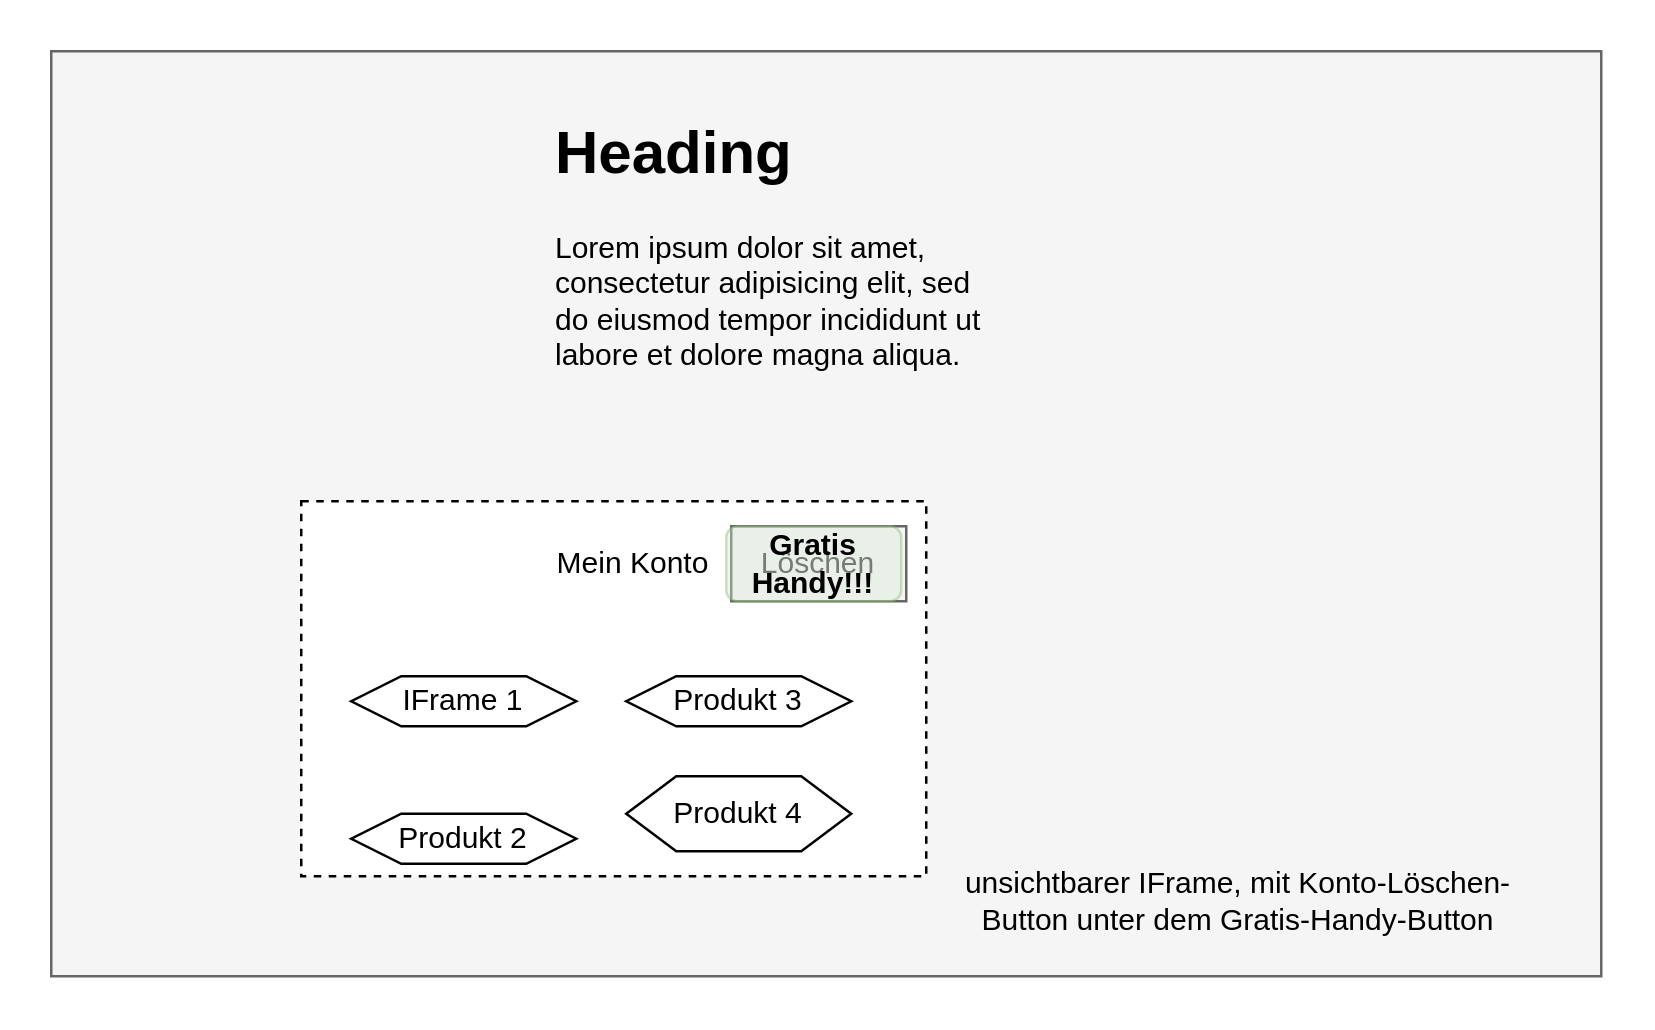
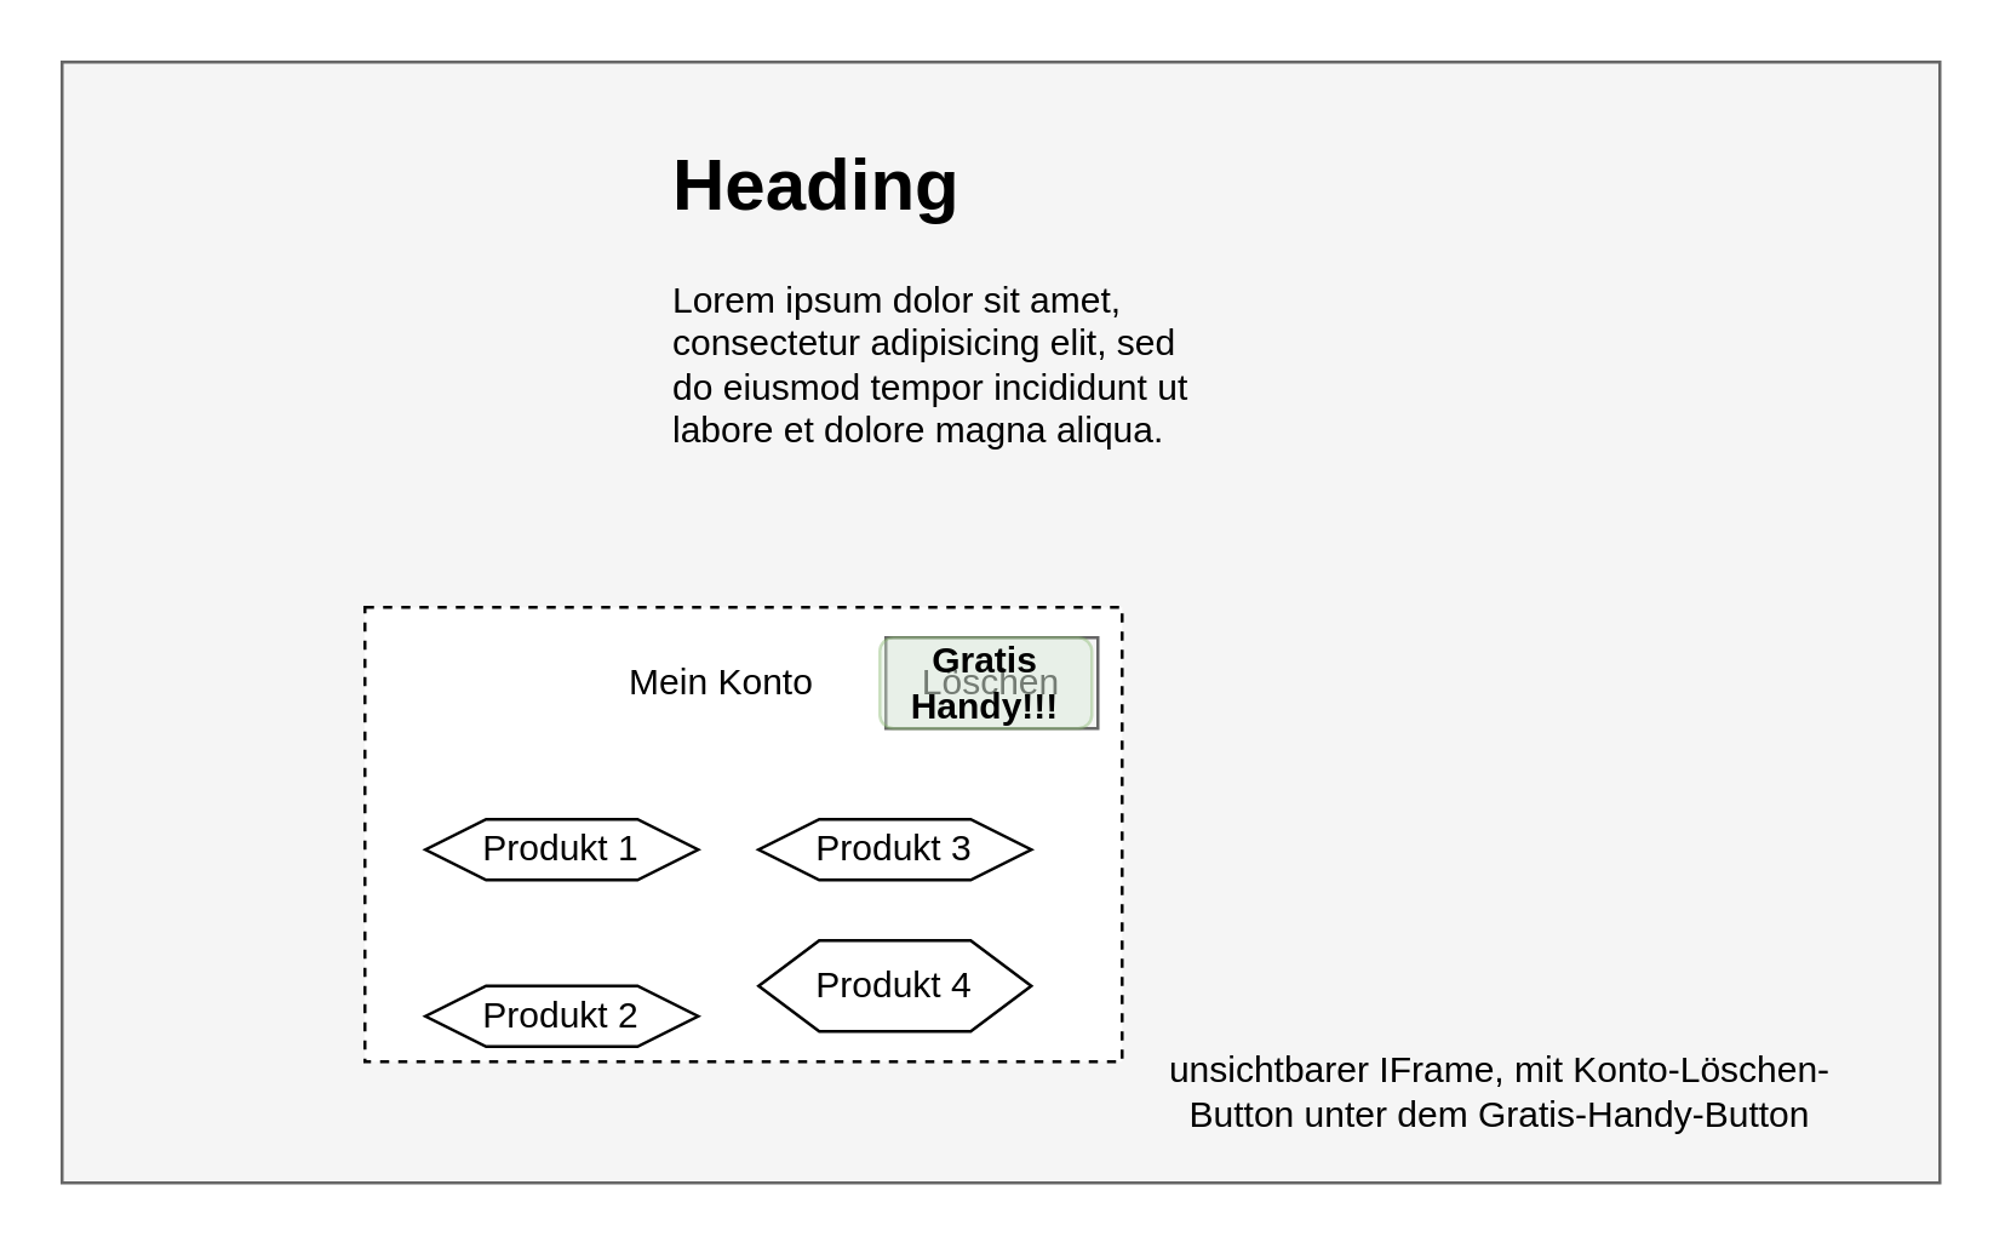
  <mxCell id="0" />
  <mxCell id="1" parent="0" />
  <mxCell id="2" value="" style="rounded=0;whiteSpace=wrap;html=1;fillColor=#f5f5f5;fontColor=#333333;strokeColor=#666666;" vertex="1" parent="1"><mxGeometry x="20" y="20" width="620" height="370" as="geometry" /></mxCell>
  <mxCell id="3" value="&lt;h1 style=&quot;margin-top: 0px;&quot;&gt;Heading&lt;/h1&gt;&lt;p&gt;Lorem ipsum dolor sit amet, consectetur adipisicing elit, sed do eiusmod tempor incididunt ut labore et dolore magna aliqua.&lt;/p&gt;" style="text;html=1;whiteSpace=wrap;overflow=hidden;rounded=0;" vertex="1" parent="1"><mxGeometry x="220" y="40" width="180" height="120" as="geometry" /></mxCell>
  <mxCell id="4" value="" style="group" vertex="1" connectable="0" parent="1"><mxGeometry x="120" y="200" width="300" height="150" as="geometry" /></mxCell>
  <mxCell id="5" value="" style="rounded=0;whiteSpace=wrap;html=1;dashed=1;" vertex="1" parent="4"><mxGeometry width="250" height="150" as="geometry" /></mxCell>
- <mxCell id="6" value="Mein Konto" style="text;html=1;align=center;verticalAlign=middle;whiteSpace=wrap;rounded=0;" vertex="1" parent="4"><mxGeometry x="98" y="10" width="70" height="30" as="geometry" /></mxCell>
+ <mxCell id="6" value="Mein Konto" style="text;html=1;align=center;verticalAlign=middle;whiteSpace=wrap;rounded=0;" vertex="1" parent="4"><mxGeometry x="83" y="10" width="70" height="30" as="geometry" /></mxCell>
  <mxCell id="7" value="Löschen" style="text;html=1;align=center;verticalAlign=middle;whiteSpace=wrap;rounded=0;fillColor=#f5f5f5;fontColor=#333333;strokeColor=#666666;" vertex="1" parent="4"><mxGeometry x="172" y="10" width="70" height="30" as="geometry" /></mxCell>
- <mxCell id="8" value="IFrame 1" style="shape=hexagon;perimeter=hexagonPerimeter2;whiteSpace=wrap;html=1;fixedSize=1;" vertex="1" parent="4"><mxGeometry x="20" y="70" width="90" height="20" as="geometry" /></mxCell>
+ <mxCell id="8" value="Produkt 1" style="shape=hexagon;perimeter=hexagonPerimeter2;whiteSpace=wrap;html=1;fixedSize=1;" vertex="1" parent="4"><mxGeometry x="20" y="70" width="90" height="20" as="geometry" /></mxCell>
  <mxCell id="9" value="Produkt 2" style="shape=hexagon;perimeter=hexagonPerimeter2;whiteSpace=wrap;html=1;fixedSize=1;" vertex="1" parent="4"><mxGeometry x="20" y="125" width="90" height="20" as="geometry" /></mxCell>
  <mxCell id="10" value="Produkt 3&lt;span style=&quot;color: rgba(0, 0, 0, 0); font-family: monospace; font-size: 0px; text-align: start; text-wrap-mode: nowrap;&quot;&gt;%3CmxGraphModel%3E%3Croot%3E%3CmxCell%20id%3D%220%22%2F%3E%3CmxCell%20id%3D%221%22%20parent%3D%220%22%2F%3E%3CmxCell%20id%3D%222%22%20value%3D%22Produkt%201%22%20style%3D%22shape%3Dhexagon%3Bperimeter%3DhexagonPerimeter2%3BwhiteSpace%3Dwrap%3Bhtml%3D1%3BfixedSize%3D1%3B%22%20vertex%3D%221%22%20parent%3D%221%22%3E%3CmxGeometry%20x%3D%22530%22%20y%3D%22510%22%20width%3D%2290%22%20height%3D%2220%22%20as%3D%22geometry%22%2F%3E%3C%2FmxCell%3E%3C%2Froot%3E%3C%2FmxGraphModel%3E&lt;/span&gt;" style="shape=hexagon;perimeter=hexagonPerimeter2;whiteSpace=wrap;html=1;fixedSize=1;" vertex="1" parent="4"><mxGeometry x="130" y="70" width="90" height="20" as="geometry" /></mxCell>
  <mxCell id="11" value="Produkt 4" style="shape=hexagon;perimeter=hexagonPerimeter2;whiteSpace=wrap;html=1;fixedSize=1;" vertex="1" parent="4"><mxGeometry x="130" y="110" width="90" height="30" as="geometry" /></mxCell>
  <mxCell id="12" value="&lt;b&gt;&lt;font&gt;Gratis Handy!!!&lt;/font&gt;&lt;/b&gt;" style="rounded=1;whiteSpace=wrap;html=1;fillColor=#d5e8d4;strokeColor=#82b366;opacity=40;" vertex="1" parent="1"><mxGeometry x="290" y="210" width="70" height="30" as="geometry" /></mxCell>
  <mxCell id="13" value="unsichtbarer IFrame, mit Konto-Löschen-Button unter dem Gratis-Handy-Button" style="text;html=1;align=center;verticalAlign=middle;whiteSpace=wrap;rounded=0;" vertex="1" parent="1"><mxGeometry x="370" y="345" width="250" height="30" as="geometry" /></mxCell>
